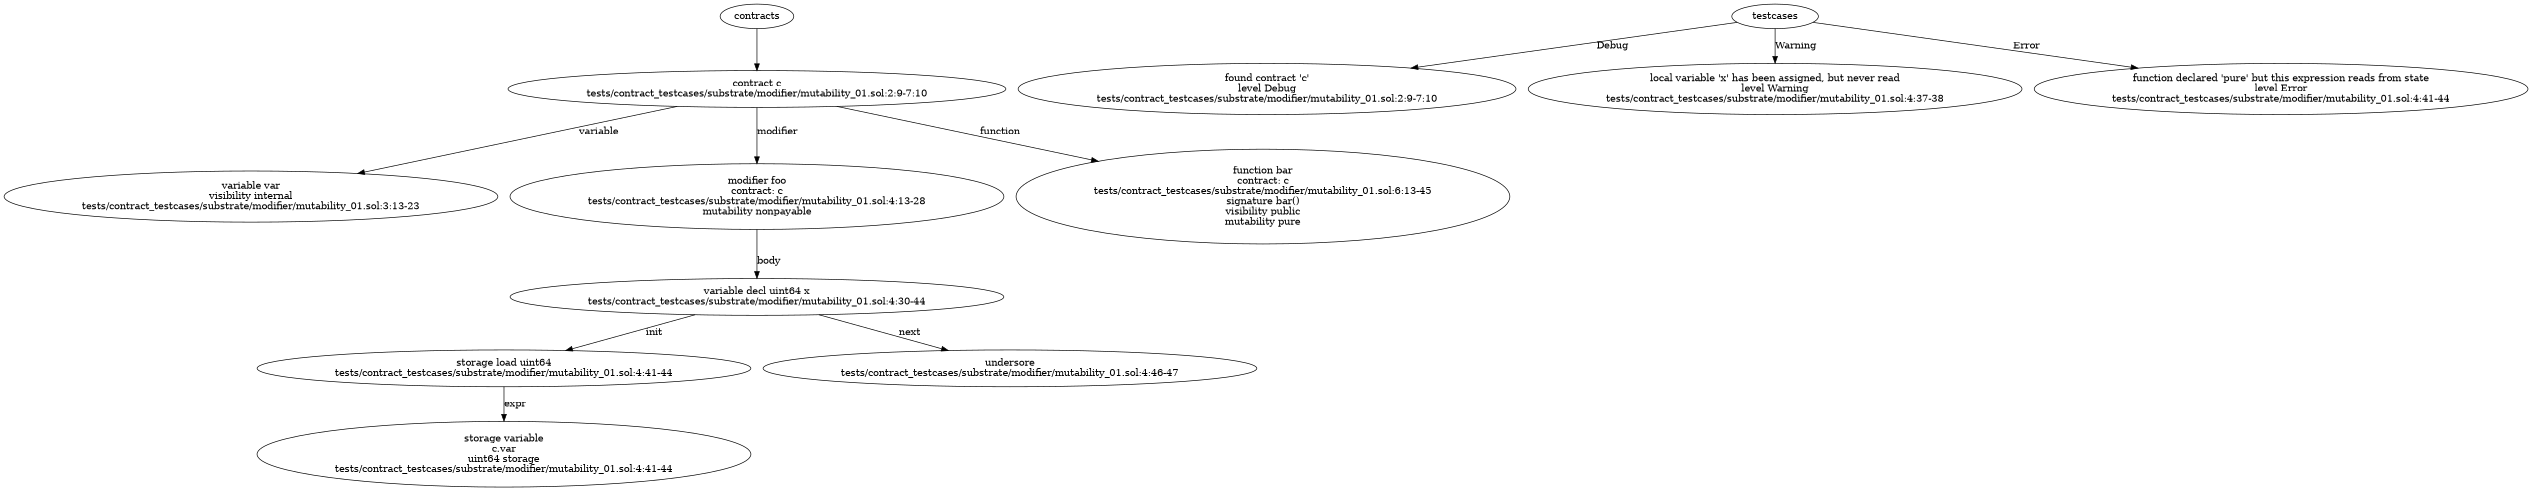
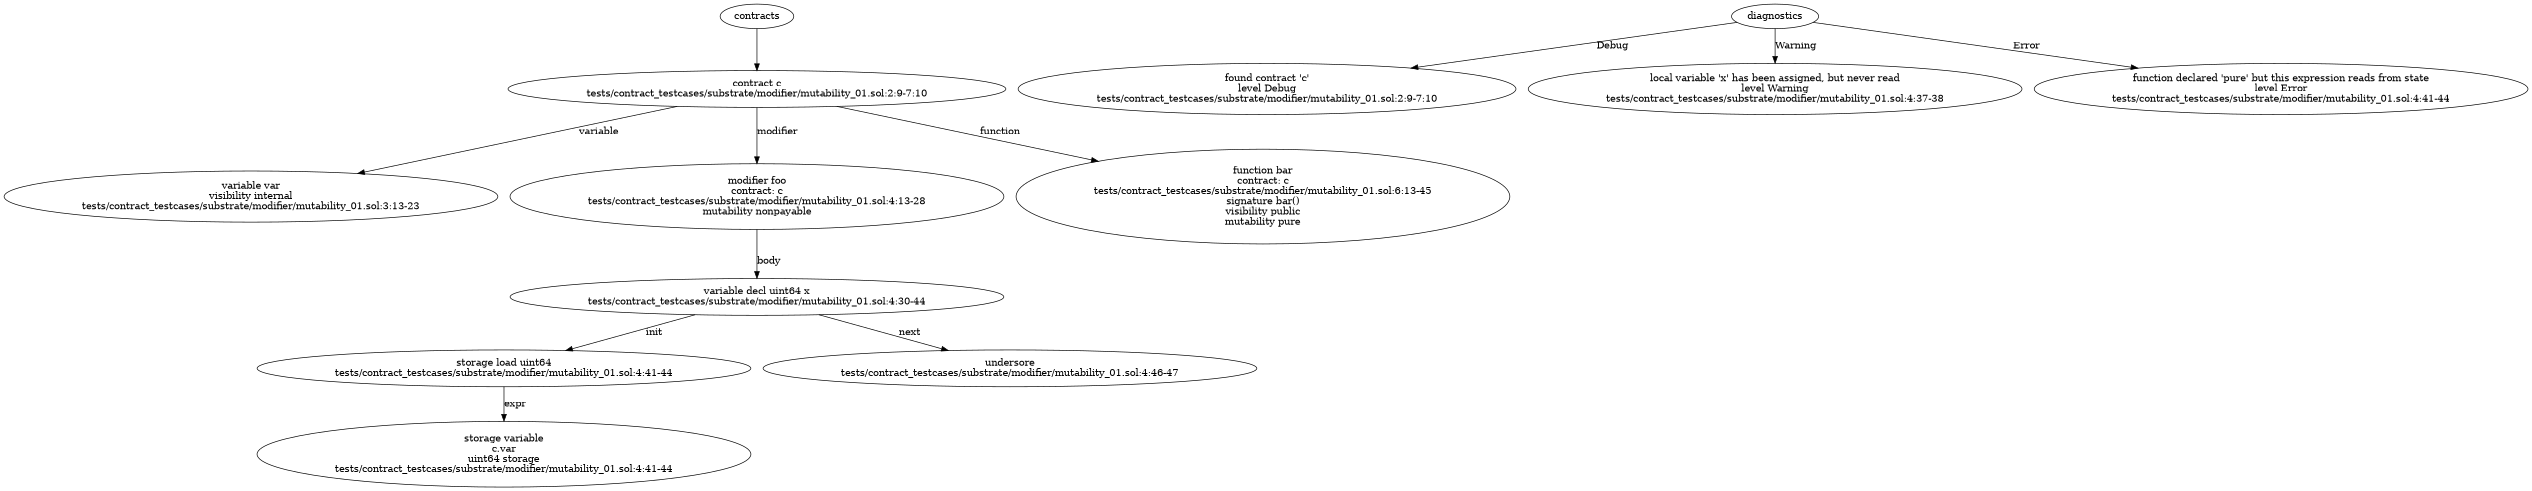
  strict digraph {
    n1 [label="contract c\ntests/contract_testcases/substrate/modifier/mutability_01.sol:2:9-7:10"]
    n2 [label="variable var\nvisibility internal\ntests/contract_testcases/substrate/modifier/mutability_01.sol:3:13-23"]
    n3 [label="modifier foo\ncontract: c\ntests/contract_testcases/substrate/modifier/mutability_01.sol:4:13-28\nmutability nonpayable"]
    n4 [label="function bar\ncontract: c\ntests/contract_testcases/substrate/modifier/mutability_01.sol:6:13-45\nsignature bar()\nvisibility public\nmutability pure"]
    n5 [label="variable decl uint64 x\ntests/contract_testcases/substrate/modifier/mutability_01.sol:4:30-44"]
    n6 [label="storage load uint64\ntests/contract_testcases/substrate/modifier/mutability_01.sol:4:41-44"]
    n7 [label="undersore\ntests/contract_testcases/substrate/modifier/mutability_01.sol:4:46-47"]
    n8 [label="storage variable\nc.var\nuint64 storage\ntests/contract_testcases/substrate/modifier/mutability_01.sol:4:41-44"]
    n9 [label="found contract 'c'\nlevel Debug\ntests/contract_testcases/substrate/modifier/mutability_01.sol:2:9-7:10"]
    n10 [label="local variable 'x' has been assigned, but never read\nlevel Warning\ntests/contract_testcases/substrate/modifier/mutability_01.sol:4:37-38"]
    n11 [label="function declared 'pure' but this expression reads from state\nlevel Error\ntests/contract_testcases/substrate/modifier/mutability_01.sol:4:41-44"]
    contracts
-   diagnostics [label=testcases]
+   diagnostics
    n1 -> n2 [label=variable]
    n1 -> n3 [label=modifier]
    n1 -> n4 [label=function]
    n3 -> n5 [label=body]
    n5 -> n6 [label=init]
    n5 -> n7 [label=next]
    n6 -> n8 [label=expr]
    contracts -> n1
    diagnostics -> n9 [label=Debug]
    diagnostics -> n10 [label=Warning]
    diagnostics -> n11 [label=Error]
  }
